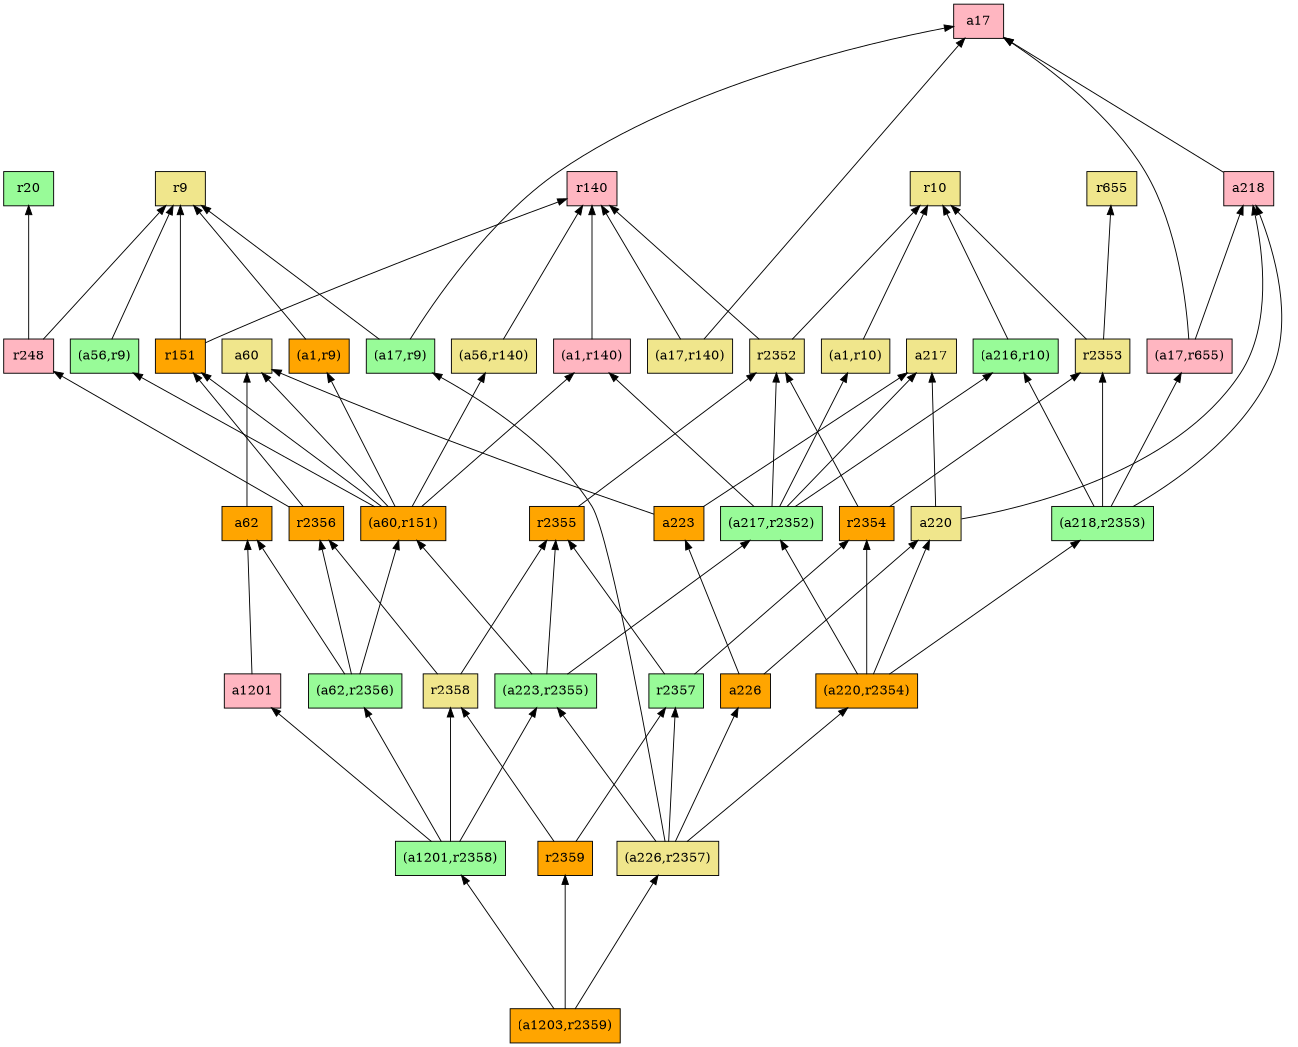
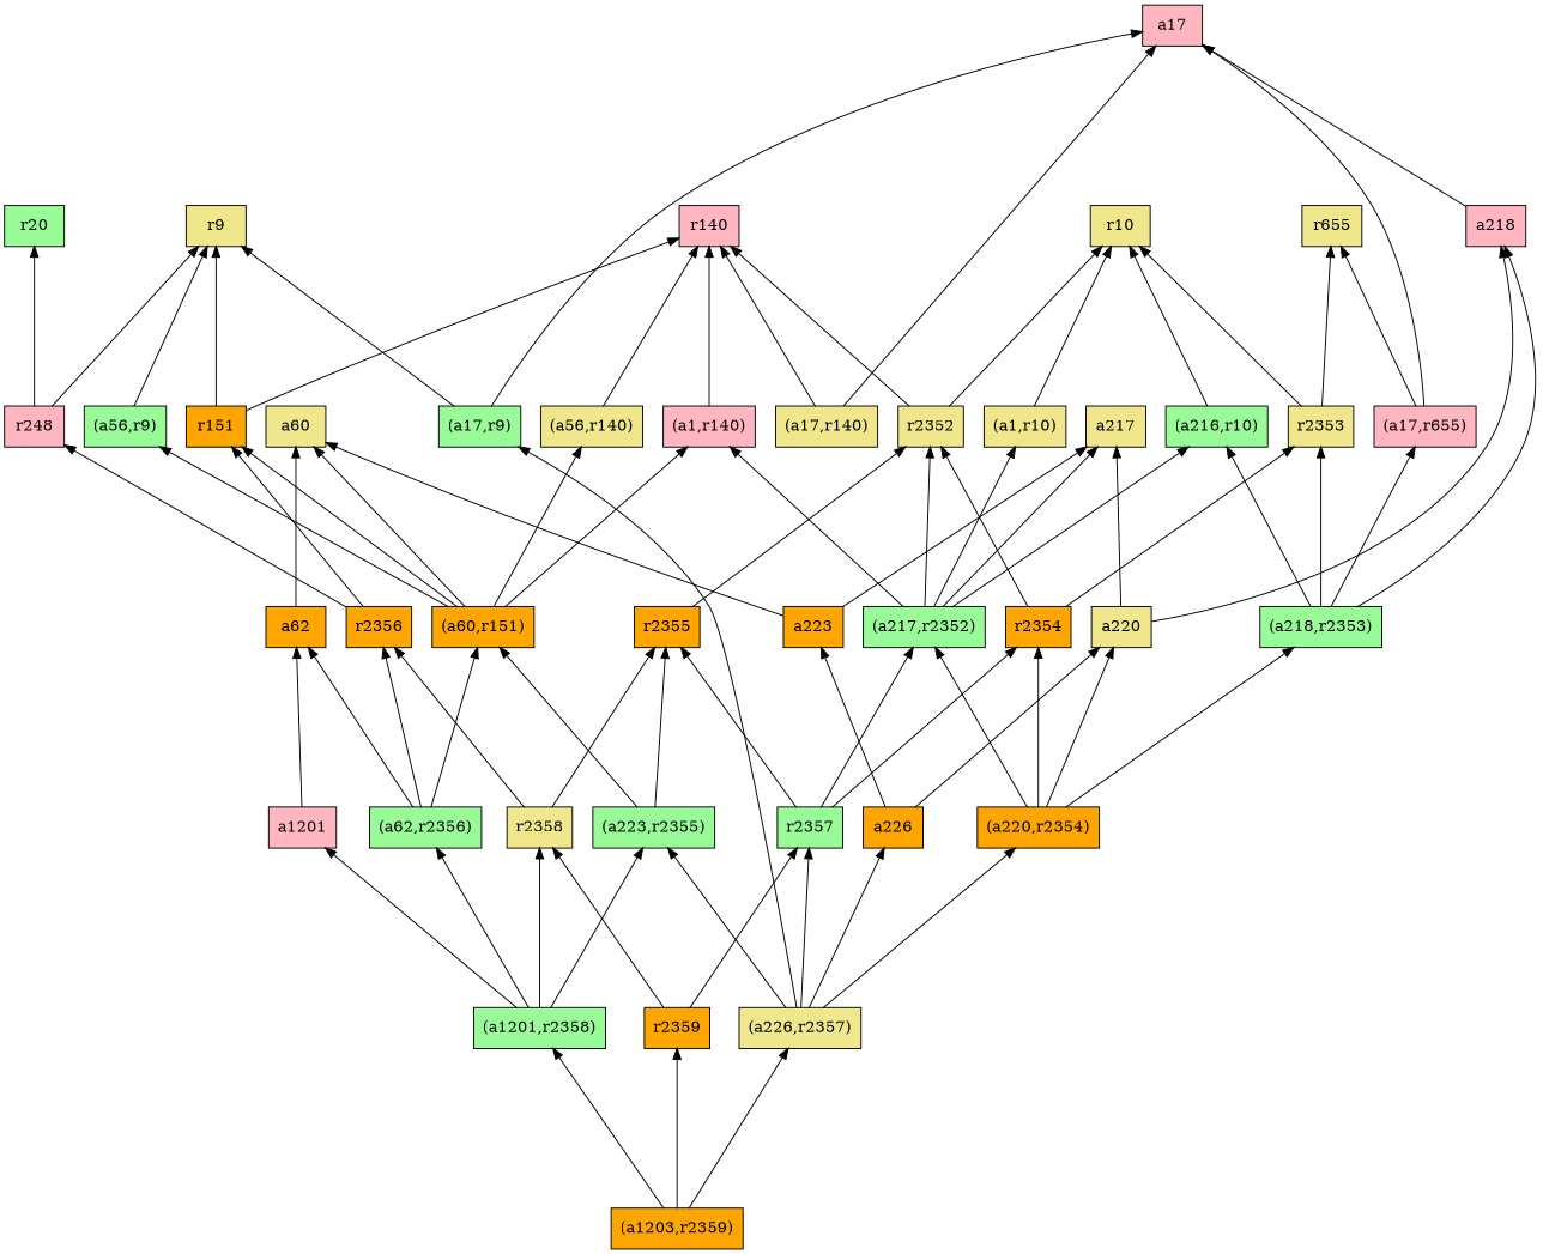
  digraph {
    rankdir=BT
    ranksep=2.0
    node [fillcolor=khaki shape=record style=filled]
-   n1 [fillcolor=orange label="{(a1,r9)}"]
    n2 [label="{r9}"]
    n3 [fillcolor=lightpink label="{a1201}"]
    n4 [fillcolor=orange label="{a62}"]
    n5 [fillcolor=orange label="{a223}"]
    n6 [label="{a217}"]
    n7 [label="{a60}"]
    n8 [fillcolor=palegreen label="{(a1201,r2358)}"]
    n9 [label="{r2358}"]
    n10 [fillcolor=palegreen label="{(a62,r2356)}"]
    n11 [fillcolor=palegreen label="{(a223,r2355)}"]
    n12 [fillcolor=orange label="{r2355}"]
    n13 [fillcolor=orange label="{r2356}"]
    n14 [fillcolor=orange label="{(a60,r151)}"]
    n15 [fillcolor=palegreen label="{(a217,r2352)}"]
    n16 [fillcolor=orange label="{r2359}"]
    n17 [fillcolor=palegreen label="{r2357}"]
    n18 [fillcolor=orange label="{r2354}"]
    n19 [label="{r2352}"]
    n20 [label="{r2353}"]
    n21 [label="{r10}"]
    n22 [fillcolor=lightpink label="{r140}"]
    n23 [label="{r655}"]
    n24 [fillcolor=orange label="{r151}"]
    n25 [label="{(a226,r2357)}"]
    n26 [fillcolor=orange label="{a226}"]
    n27 [fillcolor=orange label="{(a220,r2354)}"]
    n28 [fillcolor=palegreen label="{(a17,r9)}"]
    n29 [label="{a220}"]
    n30 [fillcolor=palegreen label="{(a218,r2353)}"]
    n31 [fillcolor=lightpink label="{a17}"]
    n32 [fillcolor=lightpink label="{a218}"]
    n33 [fillcolor=palegreen label="{(a216,r10)}"]
    n34 [fillcolor=palegreen label="{(a56,r9)}"]
    n35 [fillcolor=lightpink label="{r248}"]
    n36 [fillcolor=palegreen label="{r20}"]
    n37 [fillcolor=lightpink label="{(a1,r140)}"]
    n38 [label="{(a56,r140)}"]
    n39 [fillcolor=lightpink label="{(a17,r655)}"]
    n40 [label="{(a1,r10)}"]
    n41 [label="{(a17,r140)}"]
    n42 [fillcolor=orange label="{(a1203,r2359)}"]
-   n1 -> n2
    n3 -> n4
    n4 -> n7
    n5 -> n6
    n5 -> n7
    n8 -> n3
    n8 -> n9
    n8 -> n10
    n8 -> n11
    n9 -> n12
    n9 -> n13
    n10 -> n4
    n10 -> n13
    n10 -> n14
    n11 -> n12
    n11 -> n14
-   n11 -> n15
+   n17 -> n15
    n12 -> n19
    n13 -> n24
    n13 -> n35
-   n14 -> n1
    n14 -> n7
    n14 -> n24
    n14 -> n34
    n14 -> n37
    n14 -> n38
    n15 -> n6
    n15 -> n19
    n15 -> n33
    n15 -> n37
    n15 -> n40
    n16 -> n9
    n16 -> n17
    n17 -> n12
    n17 -> n18
    n18 -> n19
    n18 -> n20
    n19 -> n21
    n19 -> n22
    n20 -> n21
    n20 -> n23
    n24 -> n2
    n24 -> n22
    n25 -> n11
    n25 -> n17
    n25 -> n26
    n25 -> n27
    n25 -> n28
    n26 -> n5
    n26 -> n29
    n27 -> n15
    n27 -> n18
    n27 -> n29
    n27 -> n30
    n28 -> n2
    n28 -> n31
    n29 -> n6
    n29 -> n32
    n30 -> n20
    n30 -> n32
    n30 -> n33
    n30 -> n39
    n32 -> n31
    n33 -> n21
    n34 -> n2
    n35 -> n2
    n35 -> n36
    n37 -> n22
    n38 -> n22
-   n39 -> n32
+   n39 -> n23
    n39 -> n31
    n40 -> n21
    n41 -> n22
    n41 -> n31
    n42 -> n8
    n42 -> n16
    n42 -> n25
  }
